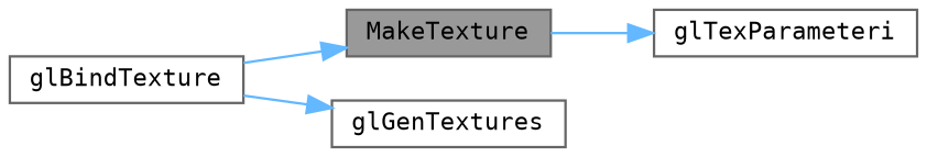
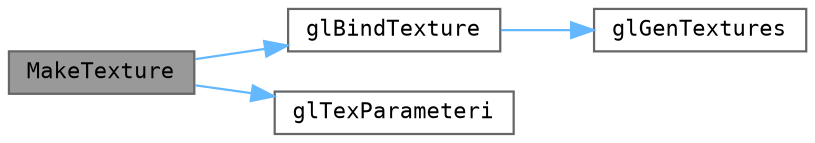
  digraph {
    rankdir=LR
    node [color=grey40 fillcolor=white fontname=Terminal fontsize=10 shape=box style=filled]
    edge [color=steelblue1 fontname=Terminal fontsize=10 labelfontname=Helvetica labelfontsize=10 style=solid]
    n1 [color=gray40 fillcolor=grey60 fontcolor=black height=0.2 label=MakeTexture width=0.4]
    n2 [height=0.2 label=glBindTexture width=0.4]
    n3 [height=0.2 label=glTexParameteri width=0.4]
    n4 [height=0.2 label=glGenTextures width=0.4]
-   n2 -> n1
+   n1 -> n2
    n1 -> n3
    n2 -> n4
  }
